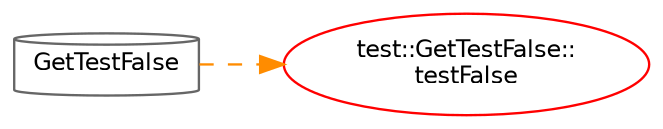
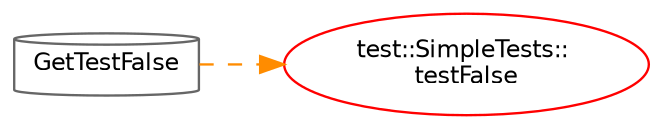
  digraph {
    rankdir=LR
    node [fillcolor=white fontname=Helvetica fontsize=10 style=filled]
    n1 [color=gray40 fontcolor=black height=0.2 label=GetTestFalse shape=cylinder width=0.4]
-   n2 [color=red height=0.2 label="test::GetTestFalse::\ltestFalse" shape=ellipse width=0.4]
+   n2 [color=red height=0.2 label="test::SimpleTests::\ltestFalse" shape=ellipse width=0.4]
    n1 -> n2 [color=darkorange fontname=Helvetica fontsize=10 labelfontname=Helvetica labelfontsize=10 style=dashed]
  }
